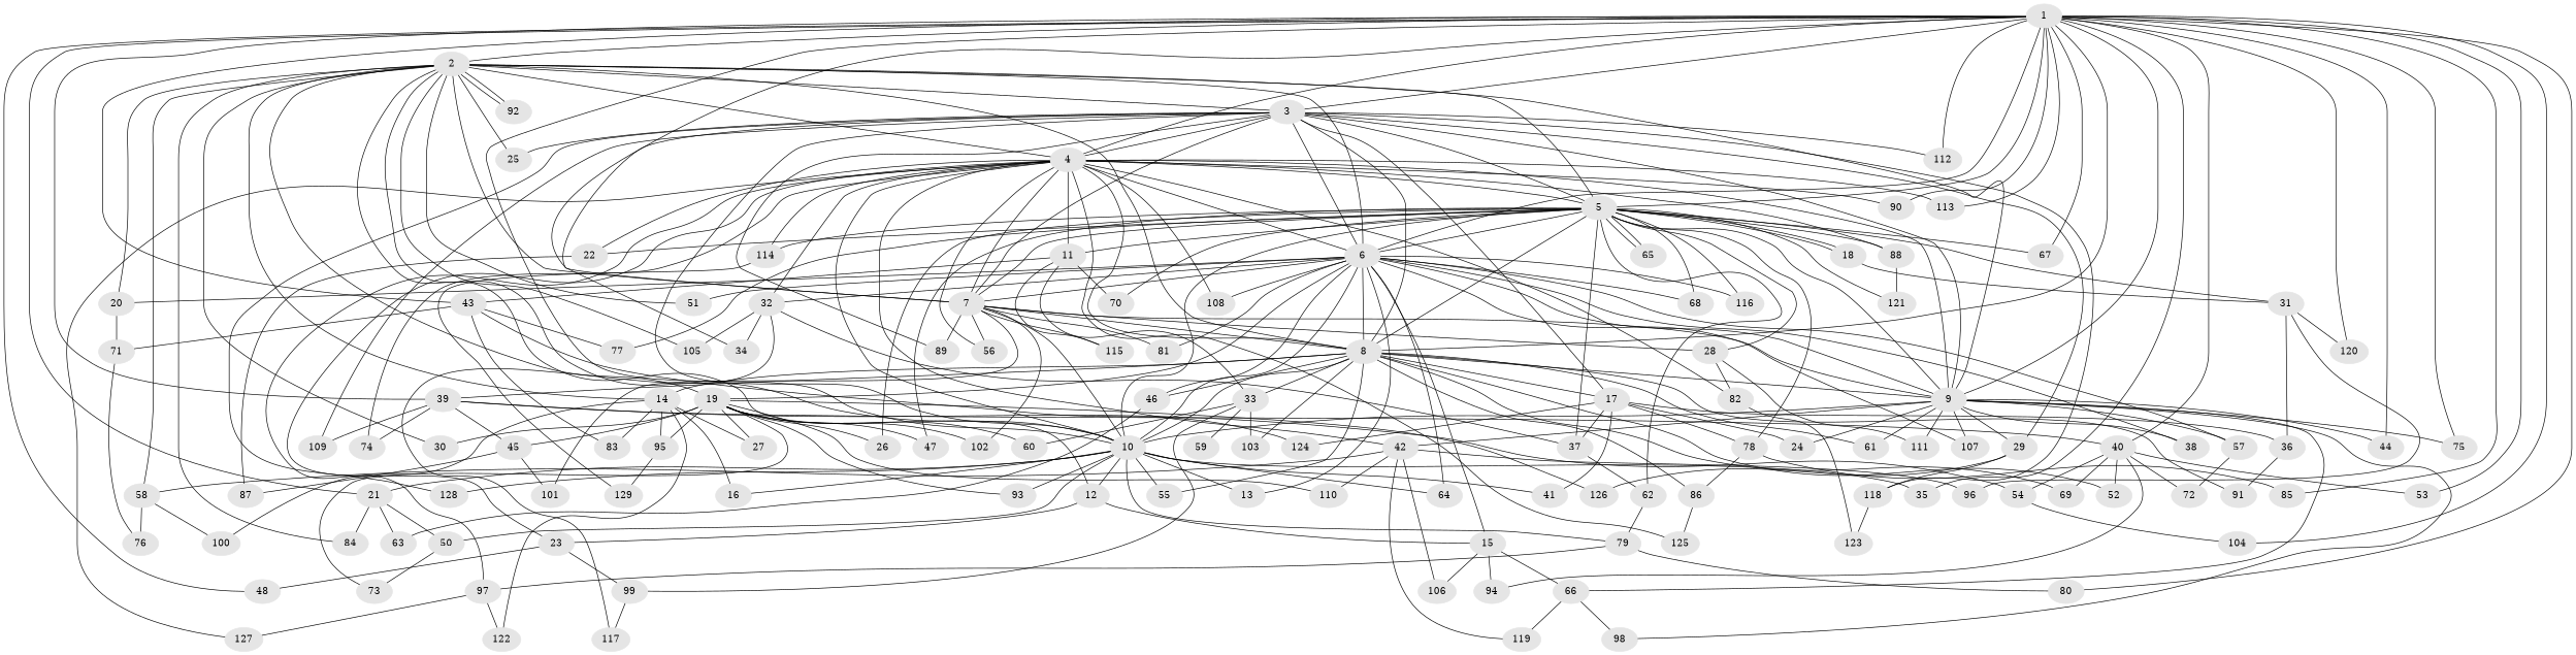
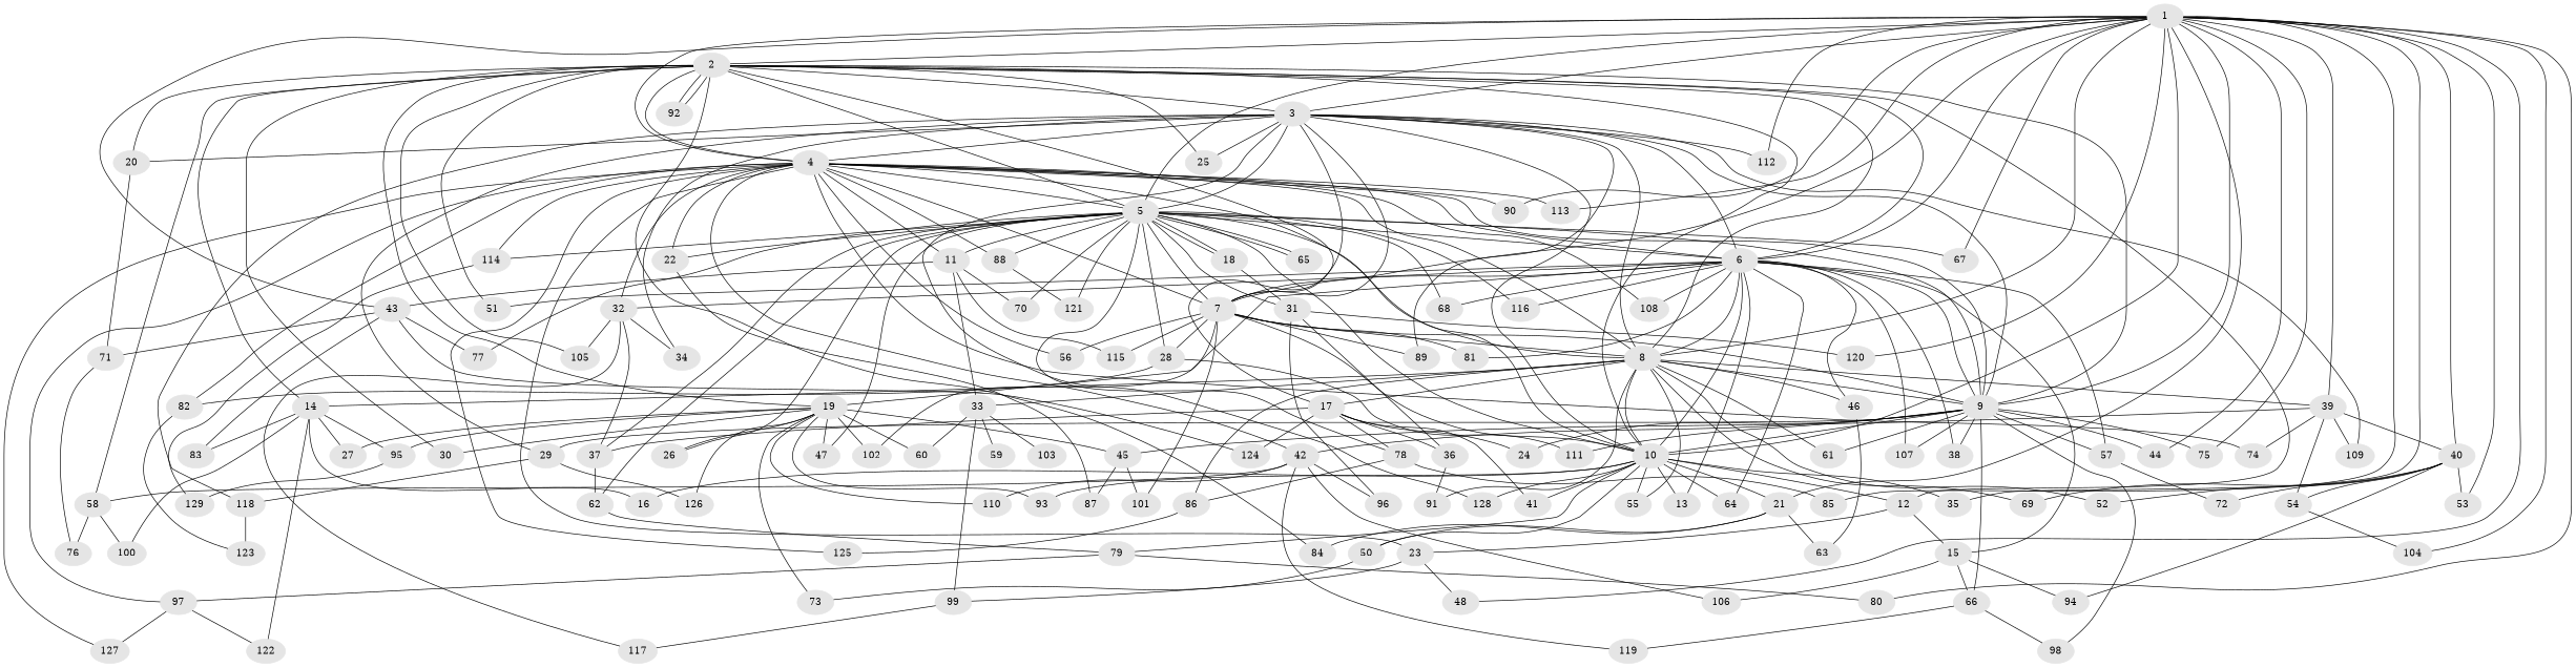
  graph {
    node [color=gray90 style=filled]
    1
    2
    3
    4
    5
    6
    7
    8
    9
    10
    21
    35
    39
    40
    43
    44
    48
    53
    67
    75
    80
    85
    90
    104
    112
    113
    120
    12
    14
    19
    20
    25
    30
    51
    58
    84
    92
    105
    17
    29
    34
    89
    109
    118
    128
    11
    22
    23
    32
    42
    56
    74
    82
    88
    97
    108
    114
    125
    127
    18
    26
    28
    31
    47
    62
    65
    68
    70
    77
    78
    116
    121
    37
    13
    15
    38
    46
    57
    64
    81
    107
    101
    102
    115
    33
    52
    55
    61
    69
    86
    91
    103
    24
    66
    98
    111
    16
    41
    50
    79
    93
    63
    45
    54
    94
    72
    83
    124
    71
    27
    95
    100
    122
    60
    73
    110
    126
    76
    36
    123
    87
    99
    117
    106
    96
    119
    129
    59
    1 -- 2
    1 -- 3
    1 -- 4
    1 -- 5
    1 -- 6
    1 -- 7
    1 -- 8
    1 -- 9
    1 -- 10
    1 -- 21
    1 -- 35
    1 -- 39
    1 -- 40
    1 -- 43
    1 -- 44
    1 -- 48
    1 -- 53
    1 -- 67
    1 -- 75
    1 -- 80
    1 -- 85
    1 -- 90
    1 -- 104
    1 -- 112
    1 -- 113
    1 -- 120
    2 -- 3
    2 -- 4
    2 -- 5
    2 -- 6
    2 -- 7
    2 -- 8
    2 -- 9
    2 -- 10
    2 -- 12
    2 -- 14
    2 -- 19
    2 -- 20
    2 -- 25
    2 -- 30
    2 -- 51
    2 -- 58
    2 -- 84
    2 -- 92
    2 -- 92
    2 -- 105
    3 -- 4
    3 -- 5
    3 -- 6
    3 -- 7
    3 -- 8
    3 -- 9
    3 -- 10
    3 -- 112
    3 -- 25
    3 -- 17
    3 -- 29
    3 -- 34
    3 -- 89
    3 -- 109
    3 -- 118
    3 -- 128
    4 -- 5
    4 -- 6
    4 -- 7
    4 -- 8
    4 -- 9
    4 -- 10
    4 -- 90
    4 -- 113
    4 -- 11
    4 -- 22
    4 -- 23
    4 -- 32
    4 -- 42
    4 -- 56
    4 -- 74
    4 -- 82
    4 -- 88
    4 -- 97
    4 -- 108
    4 -- 114
    4 -- 125
    4 -- 127
    5 -- 6
    5 -- 7
    5 -- 8
    5 -- 9
    5 -- 10
    5 -- 67
    5 -- 11
    5 -- 22
    5 -- 88
    5 -- 114
    5 -- 18
    5 -- 18
    5 -- 26
    5 -- 28
    5 -- 31
    5 -- 47
    5 -- 62
    5 -- 65
    5 -- 65
    5 -- 68
    5 -- 70
    5 -- 77
    5 -- 78
    5 -- 116
    5 -- 121
    5 -- 37
    6 -- 7
    6 -- 8
    6 -- 9
    6 -- 10
    6 -- 19
-   6 -- 20
+   3 -- 20
    6 -- 51
    6 -- 32
    6 -- 108
    6 -- 68
    6 -- 116
    6 -- 13
    6 -- 15
    6 -- 38
    6 -- 46
    6 -- 57
    6 -- 64
    6 -- 81
    6 -- 107
    7 -- 8
    7 -- 9
    7 -- 10
    7 -- 89
    7 -- 56
    7 -- 28
    7 -- 81
    7 -- 101
    7 -- 102
    7 -- 115
    8 -- 9
    8 -- 10
    8 -- 39
    8 -- 14
    8 -- 17
    8 -- 46
    8 -- 33
    8 -- 52
    8 -- 55
    8 -- 61
    8 -- 69
    8 -- 86
    8 -- 91
-   8 -- 103
    9 -- 10
    9 -- 44
    9 -- 75
    9 -- 29
    9 -- 42
    9 -- 38
    9 -- 57
    9 -- 107
    9 -- 61
    9 -- 24
    9 -- 66
    9 -- 98
    9 -- 111
    10 -- 21
    10 -- 35
    10 -- 12
    10 -- 128
    10 -- 13
    10 -- 64
    10 -- 55
    10 -- 16
    10 -- 41
    10 -- 50
    10 -- 79
    10 -- 93
    21 -- 84
    21 -- 50
    21 -- 63
    39 -- 40
    39 -- 109
    39 -- 74
    39 -- 45
    39 -- 54
    40 -- 53
    40 -- 52
    40 -- 69
    40 -- 54
    40 -- 94
    40 -- 72
    43 -- 77
    43 -- 83
    43 -- 124
    43 -- 71
    12 -- 23
    12 -- 15
    14 -- 16
    14 -- 83
    14 -- 27
    14 -- 95
    14 -- 100
    14 -- 122
    19 -- 30
    19 -- 26
    19 -- 47
    19 -- 102
    19 -- 93
    19 -- 45
    19 -- 27
    19 -- 95
    19 -- 60
    19 -- 73
    19 -- 110
    19 -- 126
    20 -- 71
    58 -- 100
    58 -- 76
    17 -- 78
    17 -- 37
    17 -- 24
    17 -- 41
    17 -- 124
    17 -- 36
    29 -- 118
    29 -- 126
    118 -- 123
    11 -- 43
    11 -- 70
    11 -- 115
    11 -- 33
    22 -- 87
    23 -- 48
    23 -- 99
    32 -- 105
    32 -- 34
    32 -- 37
    32 -- 117
    42 -- 58
    42 -- 110
    42 -- 106
    42 -- 96
    42 -- 119
    82 -- 123
    88 -- 121
    97 -- 127
    97 -- 122
    114 -- 129
    18 -- 31
    28 -- 82
    28 -- 111
    31 -- 120
    31 -- 36
    31 -- 96
    62 -- 79
    78 -- 85
    78 -- 86
    37 -- 62
    15 -- 66
    15 -- 94
    15 -- 106
    46 -- 63
    57 -- 72
    33 -- 103
    33 -- 60
    33 -- 99
    33 -- 59
    86 -- 125
    66 -- 98
    66 -- 119
    50 -- 73
    79 -- 80
    79 -- 97
    45 -- 101
    45 -- 87
    54 -- 104
    71 -- 76
    95 -- 129
    36 -- 91
    99 -- 117
  }
